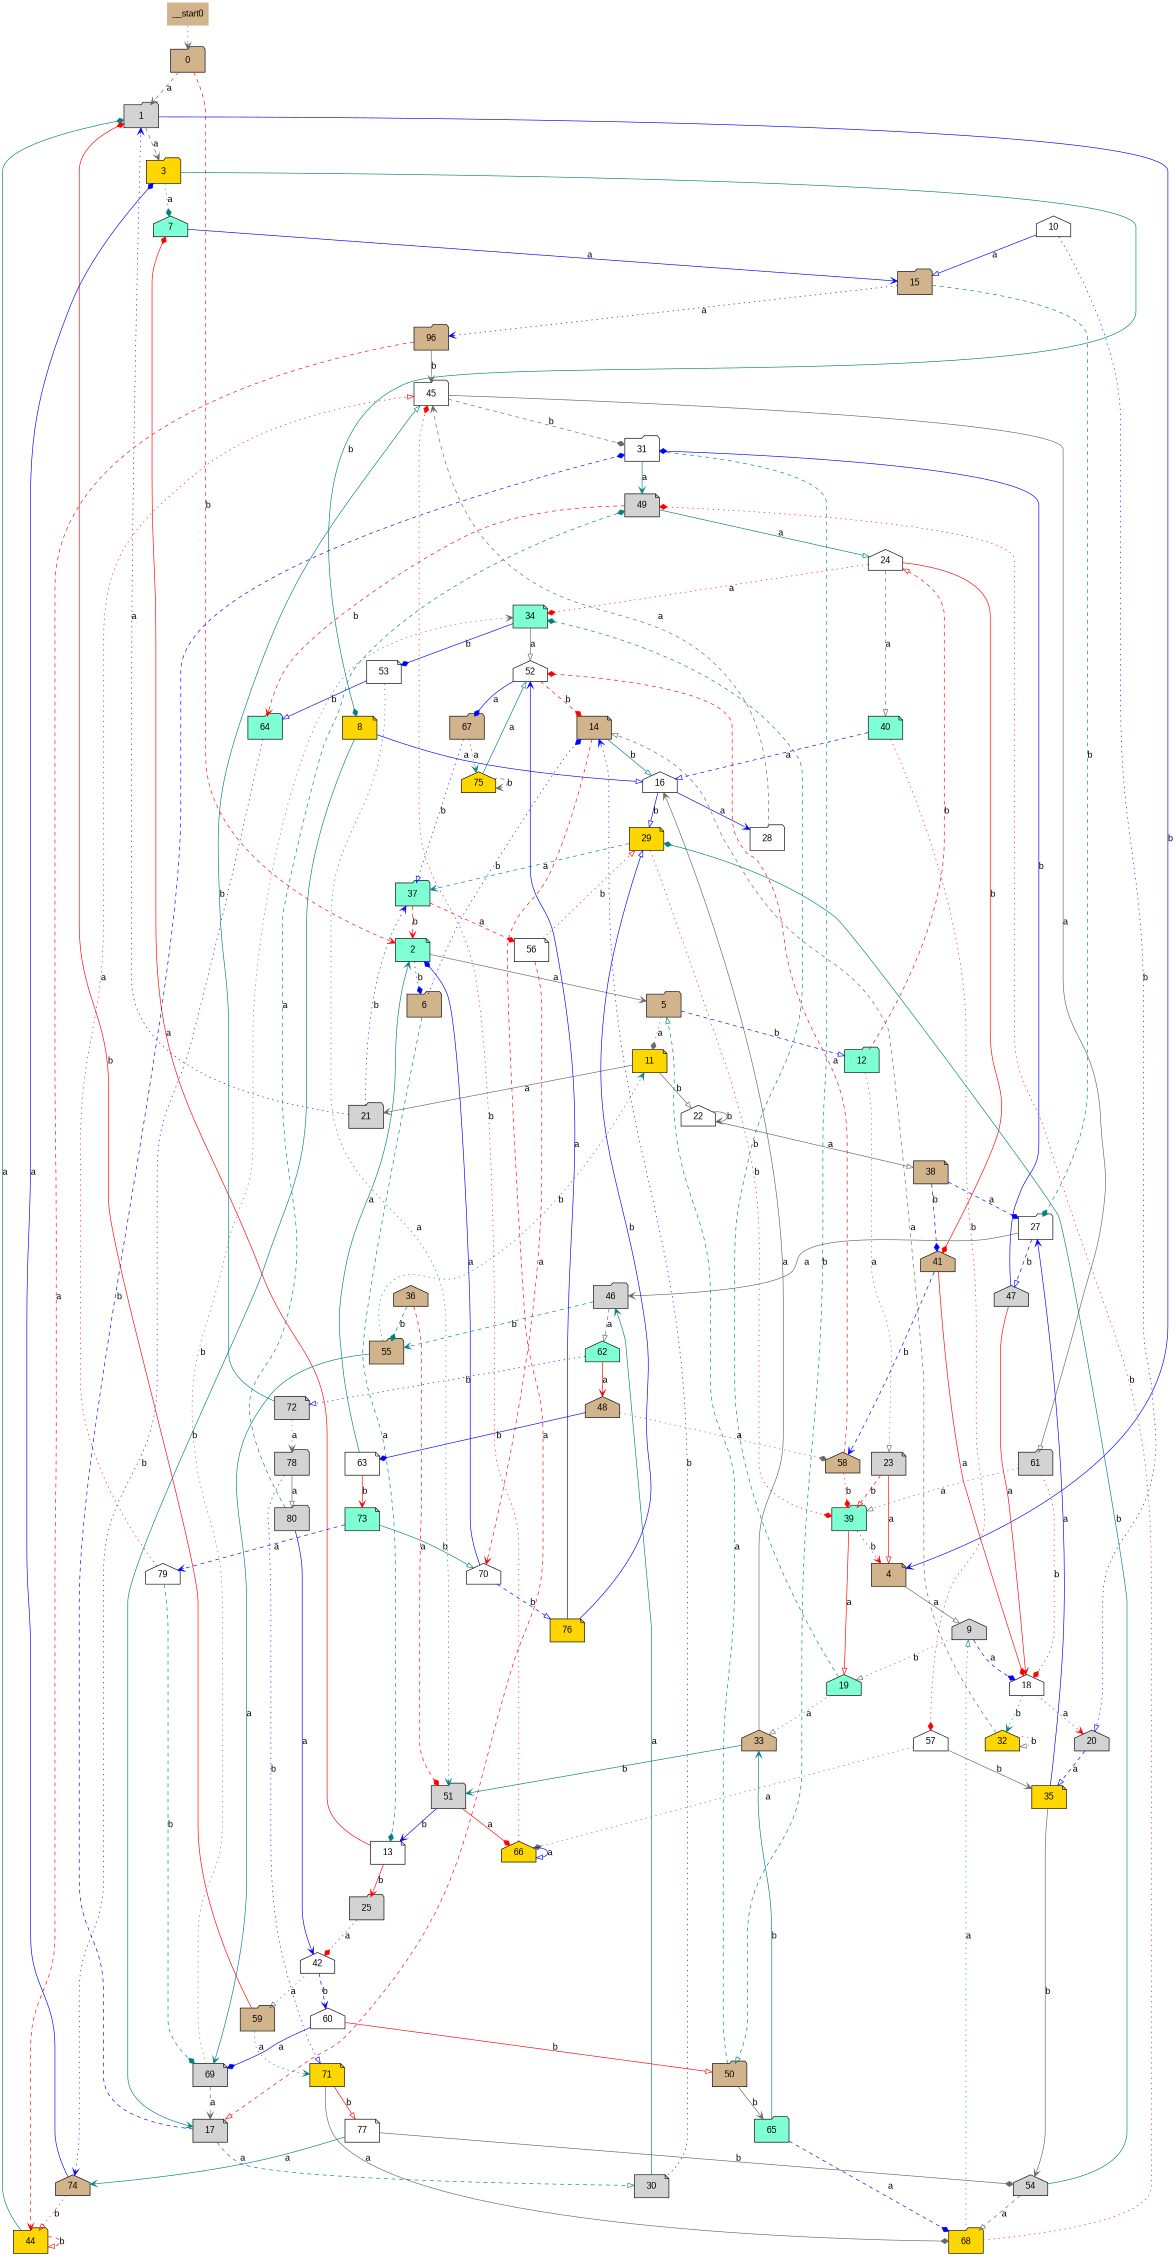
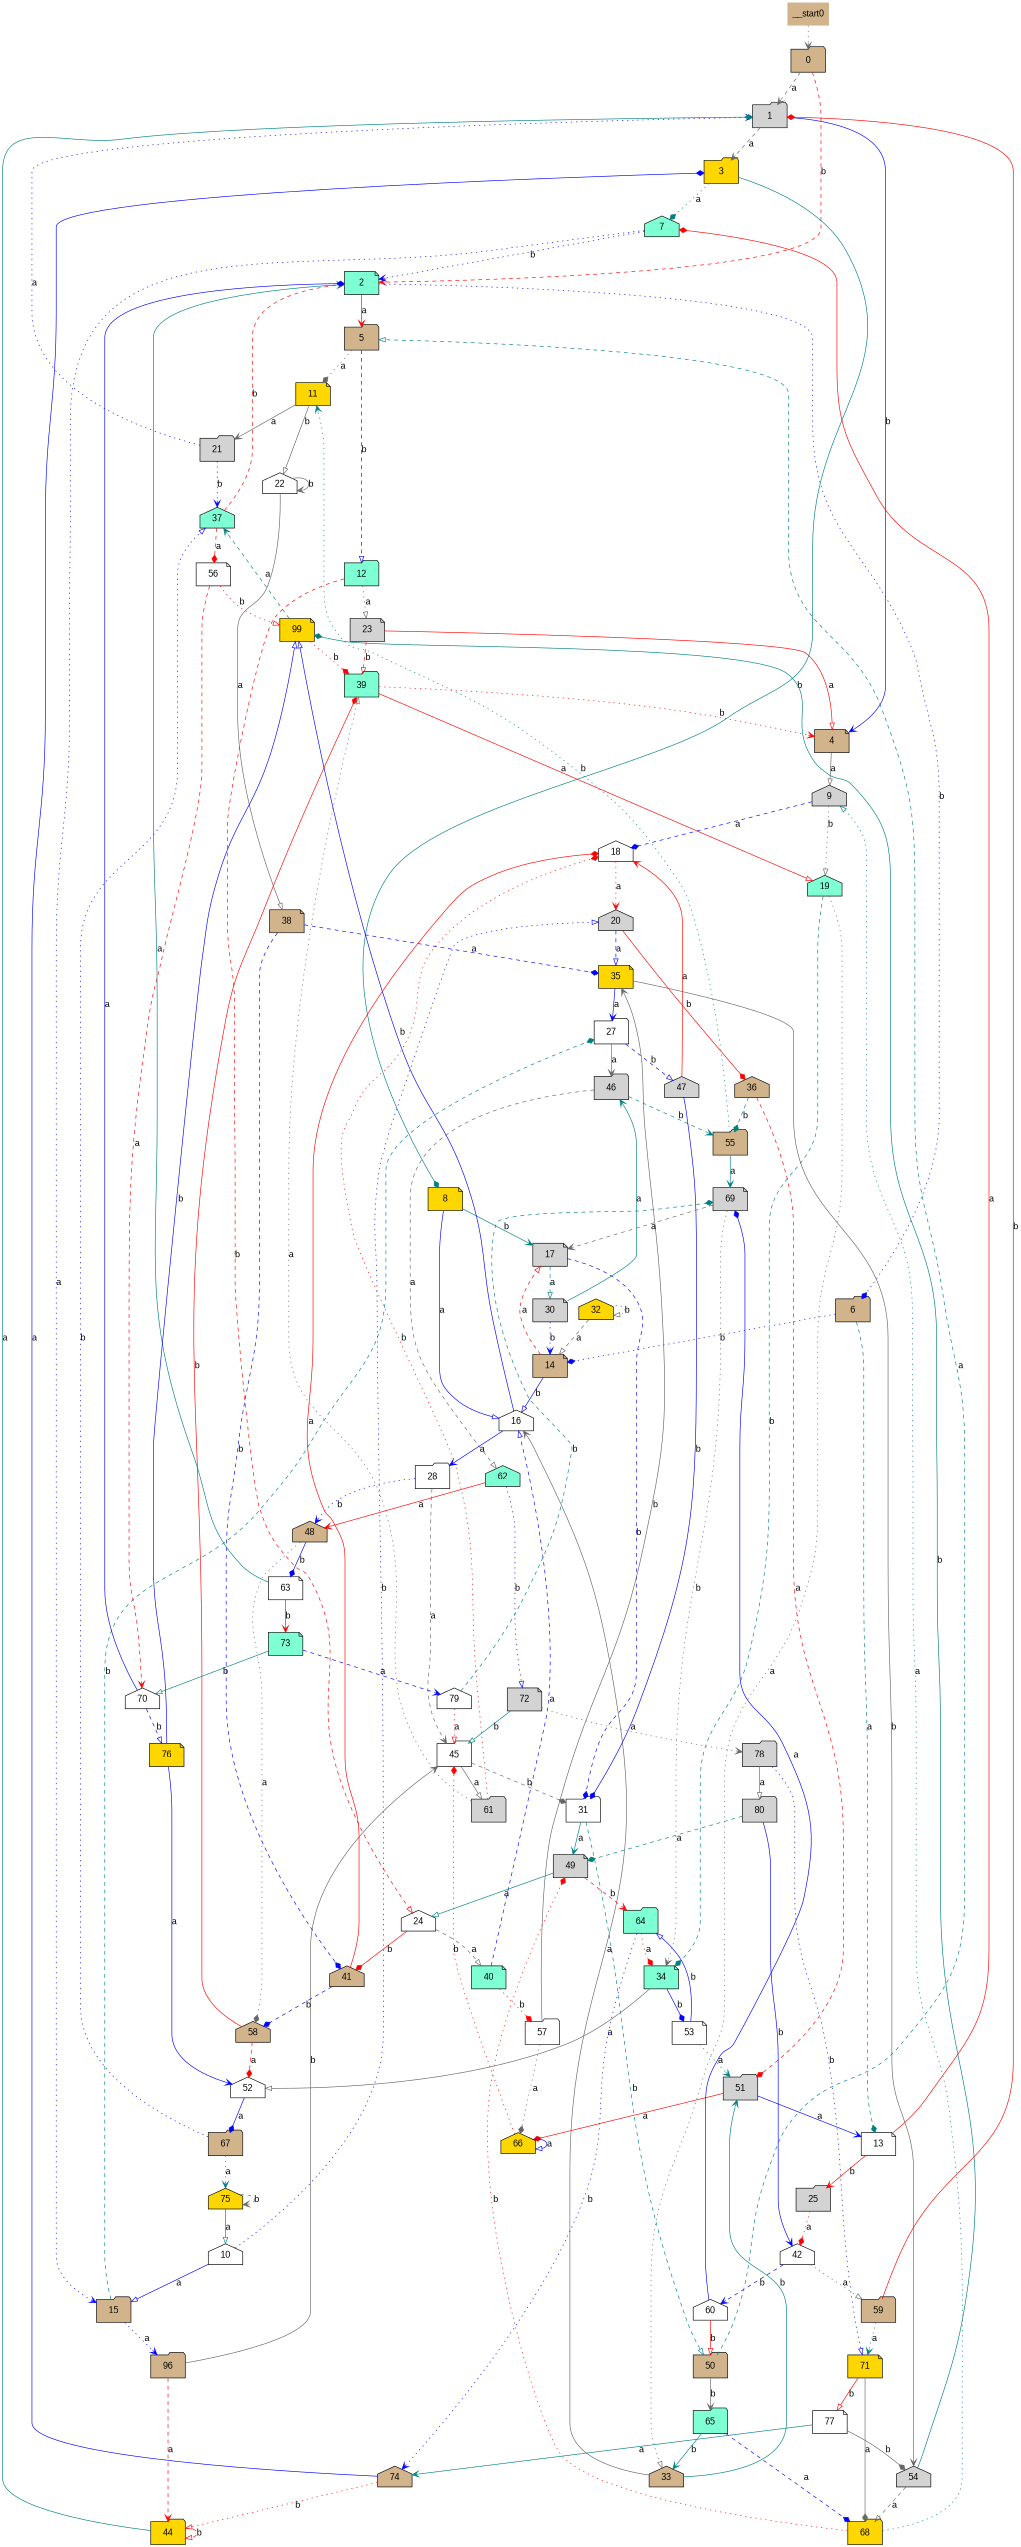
  digraph {
    fontname="Liberation Sans"
    node [fillcolor=white fontname="Liberation Sans" shape=folder style=filled]
    edge [arrowhead=vee color=blue fontname="Liberation Sans" style=solid]
    __start0 [fillcolor=tan shape=none]
    0 [fillcolor=tan]
    1 [fillcolor=lightgrey]
    2 [fillcolor=aquamarine shape=note]
    3 [fillcolor=gold]
    4 [fillcolor=tan shape=note]
    5 [fillcolor=tan]
    6 [fillcolor=tan]
    7 [fillcolor=aquamarine shape=house]
    8 [fillcolor=gold shape=note]
    9 [fillcolor=lightgrey shape=house]
    11 [fillcolor=gold shape=note]
    12 [fillcolor=aquamarine]
    13 [shape=note]
    14 [fillcolor=tan shape=note]
    15 [fillcolor=tan]
    16 [shape=house]
    17 [fillcolor=lightgrey shape=note]
    18 [shape=house]
    19 [fillcolor=aquamarine shape=house]
    10 [shape=house]
    20 [fillcolor=lightgrey shape=house]
    21 [fillcolor=lightgrey]
    22 [shape=house]
    23 [fillcolor=lightgrey shape=note]
    24 [shape=house]
    25 [fillcolor=lightgrey]
    n28 [fillcolor=tan label=96]
    27
    28
-   29 [fillcolor=gold shape=note]
+   29 [fillcolor=gold shape=note label=99]
    30 [fillcolor=lightgrey shape=note]
    31
    32 [fillcolor=gold shape=house]
    33 [fillcolor=tan shape=house]
    34 [fillcolor=aquamarine shape=note]
    35 [fillcolor=gold shape=note]
    36 [fillcolor=tan shape=house]
-   37 [fillcolor=aquamarine]
+   37 [fillcolor=aquamarine shape=house]
    38 [fillcolor=tan shape=note]
    39 [fillcolor=aquamarine]
    40 [fillcolor=aquamarine shape=note]
    41 [fillcolor=tan shape=house]
    42 [shape=house]
    44 [fillcolor=gold]
    45
    46 [fillcolor=lightgrey]
    47 [fillcolor=lightgrey shape=house]
    48 [fillcolor=tan shape=house]
    49 [fillcolor=lightgrey shape=note]
    50 [fillcolor=tan]
    51 [fillcolor=lightgrey]
    52 [shape=house]
    53 [shape=note]
    54 [fillcolor=lightgrey shape=house]
    55 [fillcolor=tan]
    56 [shape=note]
-   57 [shape=house]
+   57
    58 [fillcolor=tan shape=house]
    59 [fillcolor=tan]
    60 [shape=house]
    61 [fillcolor=lightgrey]
    62 [fillcolor=aquamarine shape=house]
    63 [shape=note]
    64 [fillcolor=aquamarine]
    65 [fillcolor=aquamarine]
    66 [fillcolor=gold shape=house]
    67 [fillcolor=tan]
    68 [fillcolor=gold]
    69 [fillcolor=lightgrey shape=note]
    70 [shape=house]
    71 [fillcolor=gold shape=note]
    72 [fillcolor=lightgrey shape=note]
    73 [fillcolor=aquamarine shape=note]
    74 [fillcolor=tan shape=house]
    75 [fillcolor=gold shape=house]
    76 [fillcolor=gold shape=note]
    77 [shape=note]
    78 [fillcolor=lightgrey]
    79 [shape=house]
    80 [fillcolor=lightgrey]
    __start0 -> 0 [color=gray40 style=dotted]
    0 -> 1 [color=gray40 label=a style=dashed]
    0 -> 2 [color=red label=b style=dashed]
    1 -> 3 [color=gray40 label=a style=dashed]
    1 -> 4 [label=b]
-   2 -> 5 [color=gray40 label=a]
+   2 -> 5 [color=red label=a]
    2 -> 6 [arrowhead=diamond label=b style=dotted]
    3 -> 7 [arrowhead=diamond color=teal label=a style=dotted]
    3 -> 8 [arrowhead=diamond color=teal label=b]
    4 -> 9 [arrowhead=onormal color=gray40 label=a]
    5 -> 11 [arrowhead=diamond color=gray40 label=a style=dotted]
    5 -> 12 [arrowhead=onormal label=b style=dashed]
    6 -> 13 [arrowhead=diamond color=teal label=a style=dashed]
    6 -> 14 [arrowhead=diamond label=b style=dotted]
-   7 -> 15 [label=a]
+   7 -> 2 [label=b style=dotted]
+   7 -> 15 [label=a style=dotted]
    8 -> 16 [arrowhead=onormal label=a]
    8 -> 17 [color=teal label=b]
    9 -> 18 [arrowhead=diamond label=a style=dashed]
    9 -> 19 [arrowhead=onormal color=gray40 label=b style=dotted]
    11 -> 21 [color=gray40 label=a]
    11 -> 22 [arrowhead=onormal color=gray40 label=b]
    12 -> 23 [arrowhead=onormal color=gray40 label=a style=dotted]
    12 -> 24 [arrowhead=onormal color=red label=b style=dashed]
    13 -> 7 [arrowhead=diamond color=red label=a]
    13 -> 25 [color=red label=b]
-   14 -> 16 [arrowhead=onormal color=teal label=b]
+   14 -> 16 [arrowhead=onormal label=b]
    14 -> 17 [arrowhead=onormal color=red label=a style=dashed]
    15 -> n28 [label=a style=dotted]
    15 -> 27 [arrowhead=diamond color=teal label=b style=dashed]
    16 -> 28 [label=a]
    16 -> 29 [arrowhead=onormal label=b]
    17 -> 30 [arrowhead=onormal color=teal label=a style=dashed]
    17 -> 31 [arrowhead=diamond label=b style=dashed]
    18 -> 20 [color=red label=a style=dotted]
-   18 -> 32 [color=teal label=b style=dotted]
    19 -> 33 [arrowhead=onormal color=gray40 label=a style=dotted]
    19 -> 34 [arrowhead=diamond color=teal label=b style=dashed]
    10 -> 15 [arrowhead=onormal label=a]
    10 -> 20 [arrowhead=onormal label=b style=dotted]
    20 -> 35 [arrowhead=onormal label=a style=dashed]
+   20 -> 36 [arrowhead=diamond color=red label=b]
    21 -> 1 [label=a style=dotted]
    21 -> 37 [label=b style=dotted]
    22 -> 22 [color=gray40 label=b]
    22 -> 38 [arrowhead=onormal color=gray40 label=a]
    23 -> 4 [arrowhead=onormal color=red label=a]
    23 -> 39 [arrowhead=onormal color=red label=b style=dashed]
    24 -> 40 [arrowhead=onormal color=gray40 label=a style=dashed]
    24 -> 41 [arrowhead=diamond color=red label=b]
    25 -> 42 [arrowhead=diamond color=red label=a style=dotted]
    n28 -> 44 [color=red label=a style=dashed]
    n28 -> 45 [color=gray40 label=b]
    27 -> 46 [color=gray40 label=a]
    27 -> 47 [arrowhead=onormal label=b style=dashed]
    28 -> 45 [color=gray40 label=a style=dashed]
+   28 -> 48 [label=b style=dotted]
    29 -> 37 [color=teal label=a style=dashed]
    29 -> 39 [arrowhead=diamond color=red label=b style=dotted]
    30 -> 14 [label=b style=dotted]
    30 -> 46 [color=teal label=a]
    31 -> 49 [color=teal label=a]
    31 -> 50 [arrowhead=onormal color=teal label=b style=dashed]
    32 -> 14 [arrowhead=onormal color=gray40 label=a style=dashed]
    32 -> 32 [arrowhead=onormal color=gray40 label=b style=dotted]
    33 -> 16 [color=gray40 label=a]
    33 -> 51 [color=teal label=b]
    34 -> 52 [arrowhead=onormal color=gray40 label=a]
    34 -> 53 [arrowhead=diamond label=b]
    35 -> 27 [label=a]
    35 -> 54 [color=gray40 label=b]
    36 -> 51 [arrowhead=diamond color=red label=a style=dashed]
    36 -> 55 [arrowhead=diamond color=teal label=b style=dashed]
    37 -> 2 [color=red label=b style=dashed]
    37 -> 56 [arrowhead=diamond color=red label=a style=dashed]
-   38 -> 27 [arrowhead=diamond label=a style=dashed]
+   38 -> 35 [arrowhead=diamond label=a style=dashed]
    38 -> 41 [arrowhead=diamond label=b style=dashed]
    39 -> 4 [color=red label=b style=dotted]
    39 -> 19 [arrowhead=onormal color=red label=a]
    40 -> 16 [arrowhead=onormal label=a style=dashed]
    40 -> 57 [arrowhead=diamond color=red label=b style=dotted]
    41 -> 18 [arrowhead=diamond color=red label=a]
-   41 -> 58 [label=b style=dashed]
+   41 -> 58 [arrowhead=diamond label=b style=dashed]
    42 -> 59 [arrowhead=onormal color=gray40 label=a style=dotted]
    42 -> 60 [label=b style=dashed]
    44 -> 1 [arrowhead=diamond color=teal label=a]
    44 -> 44 [arrowhead=onormal color=red label=b style=dashed]
    45 -> 31 [arrowhead=diamond color=gray40 label=b style=dashed]
    45 -> 61 [arrowhead=onormal color=gray40 label=a]
    46 -> 55 [color=teal label=b style=dashed]
    46 -> 62 [arrowhead=onormal color=gray40 label=a style=dashed]
    47 -> 18 [color=red label=a]
    47 -> 31 [arrowhead=diamond label=b]
    48 -> 58 [arrowhead=diamond color=gray40 label=a style=dotted]
    48 -> 63 [arrowhead=diamond label=b]
    49 -> 24 [arrowhead=onormal color=teal label=a]
    49 -> 64 [color=red label=b style=dashed]
    50 -> 5 [arrowhead=onormal color=teal label=a style=dashed]
    50 -> 65 [color=gray40 label=b]
-   51 -> 13 [label=b]
+   51 -> 13 [label=a]
    51 -> 66 [arrowhead=diamond color=red label=a]
-   52 -> 14 [arrowhead=diamond color=red label=b style=dashed]
    52 -> 67 [arrowhead=diamond label=a]
    53 -> 51 [color=teal label=a style=dotted]
    53 -> 64 [arrowhead=onormal label=b]
    54 -> 29 [arrowhead=diamond color=teal label=b]
    54 -> 68 [arrowhead=onormal color=gray40 label=a style=dashed]
    55 -> 11 [color=teal label=b style=dotted]
    55 -> 69 [color=teal label=a]
    56 -> 29 [arrowhead=onormal color=red label=b style=dotted]
    56 -> 70 [color=red label=a style=dashed]
    57 -> 35 [color=gray40 label=b]
    57 -> 66 [arrowhead=diamond color=gray40 label=a style=dotted]
-   58 -> 39 [arrowhead=diamond color=red label=b style=dotted]
+   58 -> 39 [arrowhead=diamond color=red label=b]
    58 -> 52 [arrowhead=diamond color=red label=a style=dashed]
    59 -> 1 [arrowhead=diamond color=red label=b]
    59 -> 71 [color=teal label=a style=dotted]
    60 -> 50 [arrowhead=onormal color=red label=b]
    60 -> 69 [arrowhead=diamond label=a]
    61 -> 18 [arrowhead=diamond color=red label=b style=dotted]
    61 -> 39 [arrowhead=onormal color=gray40 label=a style=dotted]
    62 -> 48 [color=red label=a]
    62 -> 72 [arrowhead=onormal label=b style=dotted]
    63 -> 2 [color=teal label=a]
    63 -> 73 [color=red label=b]
-   24 -> 34 [arrowhead=diamond color=red label=a style=dotted]
+   64 -> 34 [arrowhead=diamond color=red label=a style=dotted]
    64 -> 74 [label=b style=dotted]
    65 -> 33 [color=teal label=b]
    65 -> 68 [arrowhead=diamond label=a style=dashed]
    66 -> 45 [arrowhead=diamond color=red label=b style=dotted]
    66 -> 66 [arrowhead=onormal label=a]
    67 -> 37 [arrowhead=onormal label=b style=dotted]
    67 -> 75 [color=teal label=a style=dotted]
    68 -> 9 [arrowhead=onormal color=teal label=a style=dotted]
    68 -> 49 [arrowhead=diamond color=red label=b style=dotted]
    69 -> 17 [color=gray40 label=a style=dashed]
    69 -> 34 [color=gray40 label=b style=dotted]
    70 -> 2 [arrowhead=diamond label=a]
    70 -> 76 [arrowhead=onormal label=b style=dashed]
    71 -> 68 [arrowhead=diamond color=gray40 label=a]
    71 -> 77 [arrowhead=onormal color=red label=b]
    72 -> 45 [arrowhead=onormal color=teal label=b]
    72 -> 78 [color=gray40 label=a style=dotted]
    73 -> 70 [arrowhead=onormal color=teal label=b]
    73 -> 79 [label=a style=dashed]
    74 -> 3 [arrowhead=diamond label=a]
    74 -> 44 [arrowhead=onormal color=red label=b style=dotted]
-   75 -> 52 [arrowhead=onormal color=teal label=a]
+   75 -> 10 [arrowhead=onormal color=teal label=a]
    75 -> 75 [color=gray40 label=b style=dashed]
    76 -> 29 [arrowhead=onormal label=b]
    76 -> 52 [label=a]
    77 -> 54 [arrowhead=diamond color=gray40 label=b]
    77 -> 74 [color=teal label=a]
    78 -> 71 [arrowhead=onormal label=b style=dotted]
    78 -> 80 [arrowhead=onormal color=gray40 label=a]
    79 -> 45 [arrowhead=onormal color=red label=a style=dotted]
    79 -> 69 [arrowhead=diamond color=teal label=b style=dashed]
-   80 -> 42 [label=a]
+   80 -> 42 [label=b]
    80 -> 49 [arrowhead=diamond color=teal label=a style=dashed]
  }
